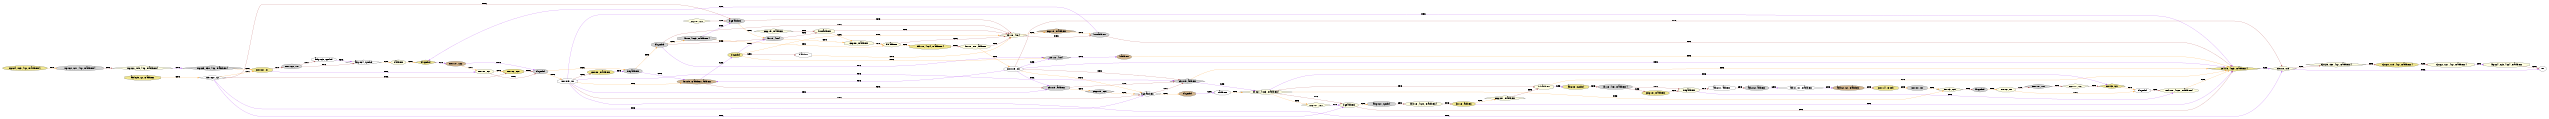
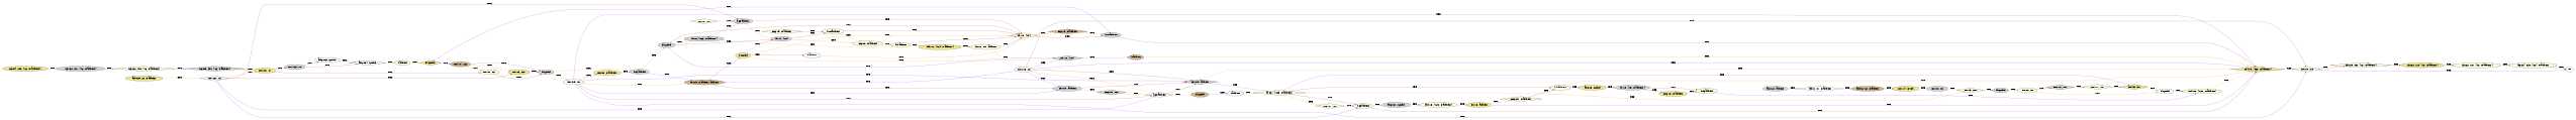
  digraph {
    rankdir=LR
    node [fillcolor=lightyellow shape=ellipse style=filled]
    edge [color=brown]
    n1 [fillcolor=khaki label="stp x24 , x23 , [ sp , #- address ]!"]
    n2 [fillcolor=lightgrey label="stp x22 , x21 , [ sp , # address ]" shape=octagon]
    n3 [label="stp x20 , x19 , [ sp , # address ]" shape=diamond]
    n4 [fillcolor=lightgrey label="stp x29 , x30 , [ sp , # address ]" shape=diamond]
    n5 [fillcolor=khaki label="mov x21 , x1" shape=octagon]
    n6 [fillcolor=khaki label="add x29 , sp , # address" shape=octagon]
    n7 [fillcolor=white label="mov x20 , x2" shape=diamond]
    n8 [fillcolor=khaki label="mov x2 , x20" shape=octagon]
    n9 [fillcolor=lightgrey label="b.ge address"]
    n10 [fillcolor=white label="b.ge address" shape=diamond]
    n11 [label="b.ge address"]
    n12 [fillcolor=lightgrey label="mov w22 , w0"]
    n13 [label="mov x1 , x21"]
    n14 [fillcolor=lightgrey label="bl symbol"]
    n15 [label="ldr w8 , [ x0 ]" shape=diamond]
    n16 [fillcolor=lightgrey label="ldr w9 , [ x0 ]"]
    n17 [fillcolor=lightgrey label="cbz x19 , address" shape=diamond]
    n18 [fillcolor=tan label="bl symbol" shape=octagon]
    n19 [fillcolor=khaki label="str x19 , [ x23 , # address ]" shape=diamond]
    n20 [fillcolor=lightgrey label="adrp x20 , symbol" shape=octagon]
    n21 [fillcolor=white label="adrp x23 , symbol"]
    n22 [fillcolor=white label="adrp x24 , symbol" shape=diamond]
    n23 [fillcolor=tan label="mov w0 , w22"]
    n24 [label="b address"]
    n25 [fillcolor=khaki label="bl symbol" shape=diamond]
    n26 [fillcolor=white label="mov x19 , x0" shape=octagon]
    n27 [fillcolor=lightgrey label="b.eq address"]
    n28 [fillcolor=khaki label="cmn x0 , # address"]
    n29 [fillcolor=tan label="tbz x19 , # address , address"]
    n30 [fillcolor=lightgrey label="cbz x19 , address" shape=octagon]
    n31 [label="mov x0 , x19" shape=diamond]
    n32 [fillcolor=lightgrey label="bl symbol" shape=octagon]
    n33 [fillcolor=khaki label="bl symbol"]
    n34 [fillcolor=lightgrey label="cmp x19 , x20" shape=diamond]
    n35 [label="ldr x21 , [ x23 , # address ]" shape=diamond]
    n36 [label="ldp x29 , x30 , [ sp , # address ]" shape=diamond]
    n37 [fillcolor=white label=ret shape=octagon]
    n38 [fillcolor=lightgrey label="ldr x8 , [ x23 , # address ]" shape=octagon]
    n39 [fillcolor=lightgrey label="str wzr , [ x0 ]" shape=diamond]
    n40 [label="b.lt address"]
    n41 [fillcolor=tan label="cmp w8 , # address" shape=diamond]
    n42 [fillcolor=lightgrey label="b.ne address"]
    n43 [label="b.ne address" shape=octagon]
    n44 [label="cmp x8 , # address" shape=octagon]
    n45 [fillcolor=tan label="b address"]
    n46 [fillcolor=white label="b address" shape=octagon]
    n47 [label="cmp x8 , x20" shape=diamond]
    n48 [fillcolor=khaki label="ldrb w8 , [ x24 , # address ]" shape=octagon]
    n49 [label="cmp w9 , # address" shape=diamond]
    n50 [label="cmp x21 , x20" shape=diamond]
    n51 [label="b.lt address" shape=octagon]
    n52 [label="mov x3 , x21" shape=diamond]
    n53 [fillcolor=khaki label="mov x3 , x21" shape=diamond]
    n54 [fillcolor=khaki label="ldp x20 , x19 , [ sp , # address ]"]
    n55 [label="ldp x22 , x21 , [ sp , # address ]" shape=octagon]
    n56 [label="ldp x24 , x23 , [ sp ] , # address" shape=octagon]
    n57 [label="tbz w8 , # 0 , address"]
    n58 [fillcolor=white label="mov x19 , xzr"]
    n59 [fillcolor=khaki label="adrp x8 , symbol" shape=octagon]
    n60 [fillcolor=lightgrey label="bl symbol"]
    n61 [fillcolor=white label="bl symbol" shape=octagon]
    n62 [fillcolor=white label="b address" shape=octagon]
    n63 [label="ldrb w8 , [ x20 , # address ]"]
    n64 [fillcolor=khaki label="cbz w8 , address"]
    n65 [label="cmp x21 , # address" shape=diamond]
    n66 [fillcolor=lightgrey label="ldr w8 , [ x8 , # address ]"]
    n67 [fillcolor=khaki label="cmp w8 , # address"]
    n68 [label="b.eq address" shape=octagon]
    n69 [label="strb wzr , [ x20 , # address ]"]
-   n70 [fillcolor=white label="adrp x1 , address" shape=octagon]
    n71 [fillcolor=lightgrey label="adrp x2 , address"]
    n72 [fillcolor=white label="add x1 , x1 , # address" shape=diamond]
    n73 [fillcolor=tan label="add x2 , x2 , # address"]
    n74 [fillcolor=khaki label="mov w4 , # strb" shape=octagon]
    n75 [fillcolor=lightgrey label="mov x0 , xzr" shape=octagon]
    n76 [label="mov x2 , x0" shape=octagon]
    n77 [fillcolor=lightgrey label="mov w0 , wzr" shape=diamond]
    n78 [label="mov w1 , wzr" shape=diamond]
    n1 -> n2 [color=darkorange label=DFG]
    n2 -> n3 [label=CFG]
    n3 -> n4 [color=purple label=CFG]
    n4 -> n5 [color=darkorange label=CFG]
    n5 -> n12 [label=CFG]
    n5 -> n13 [color=purple label=DFG]
    n6 -> n7 [color=darkorange label=CFG]
    n7 -> n5 [color=darkorange label=CFG]
    n7 -> n8 [label=DFG]
    n7 -> n9 [label=DFG]
    n7 -> n10 [color=purple label=DFG]
    n7 -> n11 [color=purple label=DFG]
    n8 -> n14 [label=DFG]
    n9 -> n15 [label=CFG]
    n9 -> n16 [color=darkorange label=CFG]
    n10 -> n17 [label=CFG]
    n10 -> n18 [color=darkorange label=CFG]
    n11 -> n19 [label=CFG]
    n11 -> n20 [color=darkorange label=CFG]
    n12 -> n21 [label=CFG]
    n12 -> n22 [label=DFG]
-   n13 -> n8 [color=darkorange label=CFG]
+   n23 -> n8 [color=darkorange label=CFG]
    n13 -> n14 [label=DFG]
    n14 -> n26 [color=darkorange label=DFG]
    n14 -> n27 [color=darkorange label=DFG]
    n15 -> n41 [color=darkorange label=CFG]
    n15 -> n42 [label=DFG]
    n16 -> n43 [label=DFG]
    n16 -> n44 [color=darkorange label=CFG]
    n17 -> n19 [color=darkorange label=CFG]
    n17 -> n35 [color=purple label=CFG]
    n18 -> n62 [color=purple label=CFG]
    n19 -> n31 [color=purple label=CFG]
    n20 -> n63 [label=CFG]
    n21 -> n22 [color=purple label=CFG]
    n22 -> n24 [color=darkorange label=CFG]
    n23 -> n13 [color=darkorange label=CFG]
    n23 -> n14 [color=purple label=DFG]
    n24 -> n25 [color=darkorange label=CFG]
    n25 -> n23 [color=purple label=CFG]
    n26 -> n10 [label=DFG]
    n26 -> n17 [color=purple label=DFG]
    n26 -> n19 [color=purple label=DFG]
    n26 -> n28 [label=CFG]
    n26 -> n29 [color=darkorange label=DFG]
    n26 -> n30 [color=purple label=DFG]
    n26 -> n31 [color=purple label=DFG]
    n27 -> n29 [color=purple label=CFG]
    n27 -> n32 [color=darkorange label=CFG]
    n28 -> n27 [color=purple label=CFG]
    n29 -> n30 [label=CFG]
    n29 -> n33 [color=purple label=CFG]
    n30 -> n17 [label=CFG]
    n30 -> n34 [color=darkorange label=CFG]
    n31 -> n36 [label=CFG]
    n31 -> n37 [color=purple label=DFG]
    n32 -> n15 [label=DFG]
    n32 -> n16 [label=DFG]
    n32 -> n38 [color=darkorange label=CFG]
    n32 -> n39 [color=purple label=DFG]
    n33 -> n15 [color=darkorange label=DFG]
    n33 -> n16 [color=purple label=DFG]
    n33 -> n39 [color=darkorange label=DFG]
    n33 -> n46 [label=CFG]
    n34 -> n10 [color=darkorange label=CFG]
    n35 -> n11 [label=DFG]
    n35 -> n50 [color=darkorange label=CFG]
    n35 -> n51 [label=DFG]
    n35 -> n52 [color=darkorange label=DFG]
    n35 -> n53 [color=purple label=DFG]
    n36 -> n54 [label=CFG]
    n38 -> n9 [color=purple label=DFG]
    n38 -> n40 [color=darkorange label=DFG]
    n39 -> n45 [color=purple label=CFG]
    n40 -> n15 [label=CFG]
    n40 -> n48 [color=darkorange label=CFG]
    n41 -> n42 [color=darkorange label=CFG]
    n42 -> n19 [label=CFG]
    n42 -> n25 [color=purple label=CFG]
    n43 -> n15 [label=CFG]
    n43 -> n44 [color=darkorange label=CFG]
    n44 -> n40 [color=darkorange label=CFG]
    n45 -> n19 [color=darkorange label=CFG]
    n46 -> n15 [color=darkorange label=CFG]
    n47 -> n9 [label=CFG]
    n48 -> n57 [label=DFG]
    n49 -> n43 [label=CFG]
    n50 -> n11 [color=purple label=CFG]
    n51 -> n19 [color=darkorange label=CFG]
    n51 -> n59 [color=purple label=CFG]
    n52 -> n60 [label=DFG]
    n53 -> n61 [color=darkorange label=CFG]
    n54 -> n55 [label=CFG]
    n55 -> n56 [color=purple label=CFG]
    n56 -> n37 [label=CFG]
    n57 -> n15 [label=CFG]
    n57 -> n58 [color=darkorange label=CFG]
    n58 -> n10 [color=darkorange label=DFG]
    n58 -> n17 [label=DFG]
    n58 -> n19 [color=purple label=DFG]
    n58 -> n29 [color=purple label=DFG]
    n58 -> n30 [color=purple label=DFG]
    n58 -> n31 [label=DFG]
    n58 -> n39 [color=purple label=CFG]
    n59 -> n66 [label=CFG]
    n60 -> n76 [color=darkorange label=DFG]
    n61 -> n69 [label=CFG]
    n62 -> n35 [color=darkorange label=CFG]
    n63 -> n64 [label=DFG]
    n64 -> n19 [color=purple label=CFG]
    n64 -> n65 [color=darkorange label=CFG]
    n65 -> n51 [label=CFG]
    n66 -> n67 [label=CFG]
    n66 -> n68 [label=DFG]
    n67 -> n68 [label=CFG]
    n68 -> n69 [color=purple label=CFG]
-   n68 -> n70 [label=CFG]
    n69 -> n19 [color=darkorange label=CFG]
-   n70 -> n71 [label=CFG]
    n71 -> n72 [color=purple label=CFG]
    n72 -> n73 [color=purple label=CFG]
    n73 -> n74 [label=CFG]
    n74 -> n75 [color=darkorange label=CFG]
    n75 -> n52 [color=darkorange label=CFG]
    n76 -> n61 [color=darkorange label=DFG]
    n76 -> n77 [label=CFG]
    n77 -> n78 [label=CFG]
    n78 -> n53 [label=CFG]
  }
